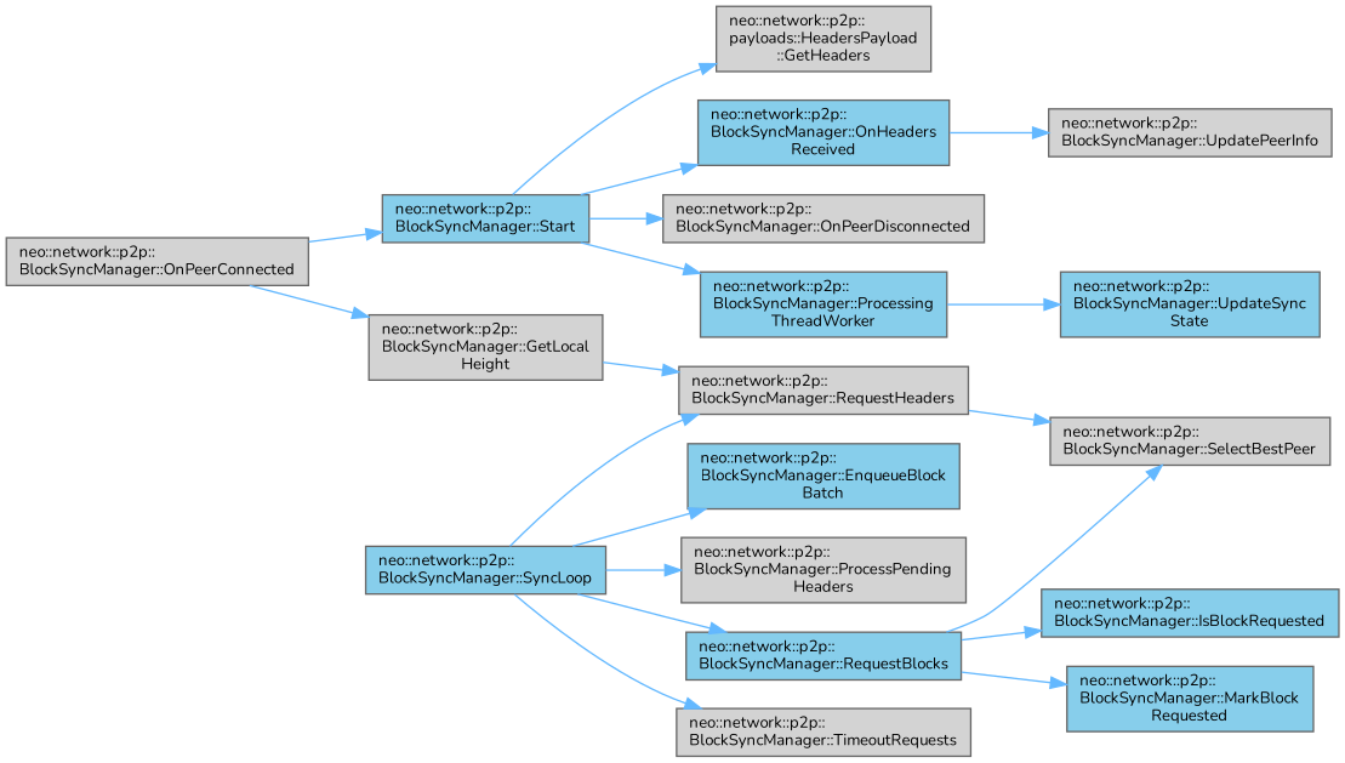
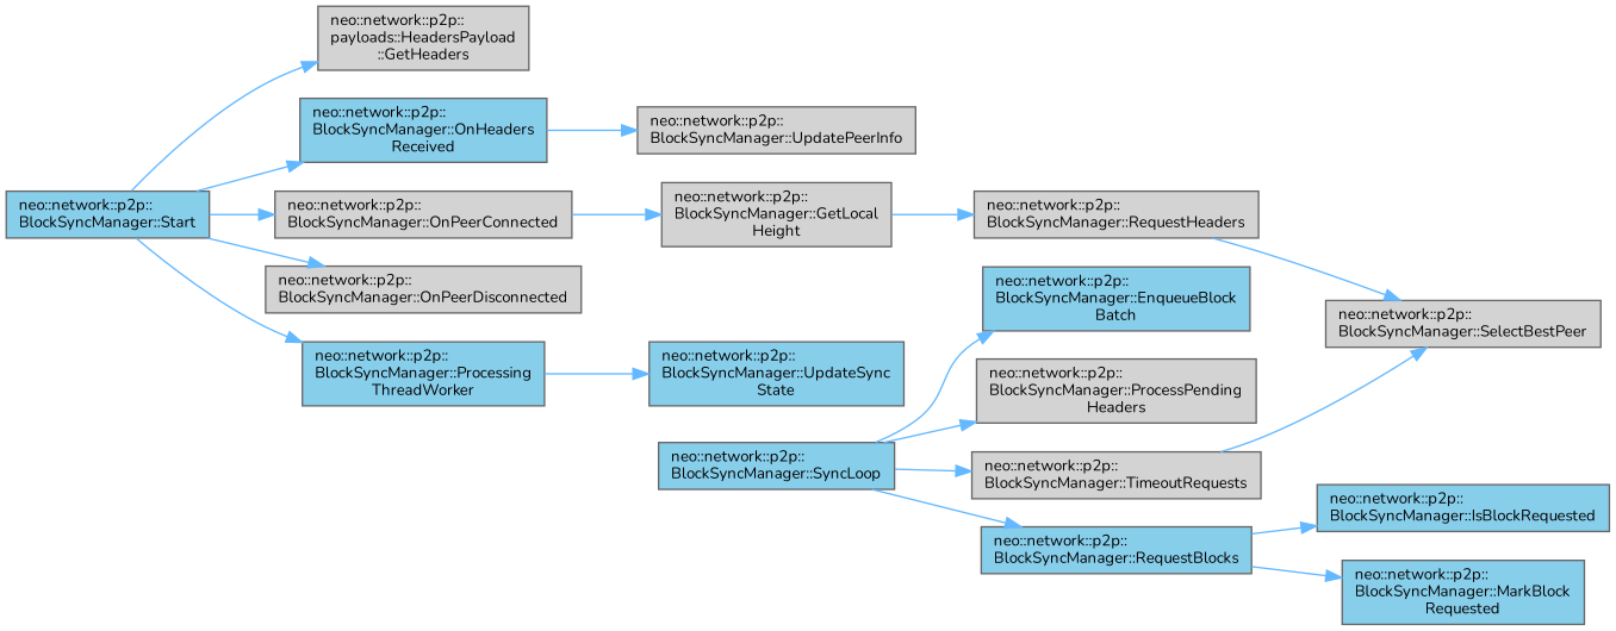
  digraph {
    fontname=Nunito
    rankdir=LR
    node [color=grey40 fillcolor=skyblue fontname=Nunito fontsize=10 shape=box style=filled]
    edge [color=steelblue1 fontname=Nunito fontsize=10 labelfontname=Helvetica labelfontsize=10 style=solid]
    n1 [color=gray40 fontcolor=black height=0.2 label="neo::network::p2p::\lBlockSyncManager::Start" width=0.4]
    n2 [fillcolor=lightgrey height=0.2 label="neo::network::p2p::\lpayloads::HeadersPayload\l::GetHeaders" width=0.4]
    n3 [height=0.2 label="neo::network::p2p::\lBlockSyncManager::OnHeaders\lReceived" width=0.4]
    n4 [fillcolor=lightgrey height=0.2 label="neo::network::p2p::\lBlockSyncManager::OnPeerConnected" width=0.4]
    n5 [fillcolor=lightgrey height=0.2 label="neo::network::p2p::\lBlockSyncManager::OnPeerDisconnected" width=0.4]
    n6 [height=0.2 label="neo::network::p2p::\lBlockSyncManager::Processing\lThreadWorker" width=0.4]
    n7 [fillcolor=lightgrey height=0.2 label="neo::network::p2p::\lBlockSyncManager::UpdatePeerInfo" width=0.4]
    n8 [fillcolor=lightgrey height=0.2 label="neo::network::p2p::\lBlockSyncManager::GetLocal\lHeight" width=0.4]
    n9 [height=0.2 label="neo::network::p2p::\lBlockSyncManager::UpdateSync\lState" width=0.4]
    n10 [height=0.2 label="neo::network::p2p::\lBlockSyncManager::SyncLoop" width=0.4]
    n11 [height=0.2 label="neo::network::p2p::\lBlockSyncManager::EnqueueBlock\lBatch" width=0.4]
    n12 [fillcolor=lightgrey height=0.2 label="neo::network::p2p::\lBlockSyncManager::ProcessPending\lHeaders" width=0.4]
    n13 [height=0.2 label="neo::network::p2p::\lBlockSyncManager::RequestBlocks" width=0.4]
    n14 [fillcolor=lightgrey height=0.2 label="neo::network::p2p::\lBlockSyncManager::RequestHeaders" width=0.4]
    n15 [fillcolor=lightgrey height=0.2 label="neo::network::p2p::\lBlockSyncManager::TimeoutRequests" width=0.4]
    n16 [height=0.2 label="neo::network::p2p::\lBlockSyncManager::IsBlockRequested" width=0.4]
    n17 [height=0.2 label="neo::network::p2p::\lBlockSyncManager::MarkBlock\lRequested" width=0.4]
    n18 [fillcolor=lightgrey height=0.2 label="neo::network::p2p::\lBlockSyncManager::SelectBestPeer" width=0.4]
    n1 -> n2
    n1 -> n3
-   n4 -> n1
+   n1 -> n4
    n1 -> n5
    n1 -> n6
    n3 -> n7
    n4 -> n8
    n6 -> n9
    n8 -> n14
    n10 -> n11
    n10 -> n12
    n10 -> n13
-   n10 -> n14
    n10 -> n15
    n13 -> n16
    n13 -> n17
-   n13 -> n18
+   n15 -> n18
    n14 -> n18
  }
